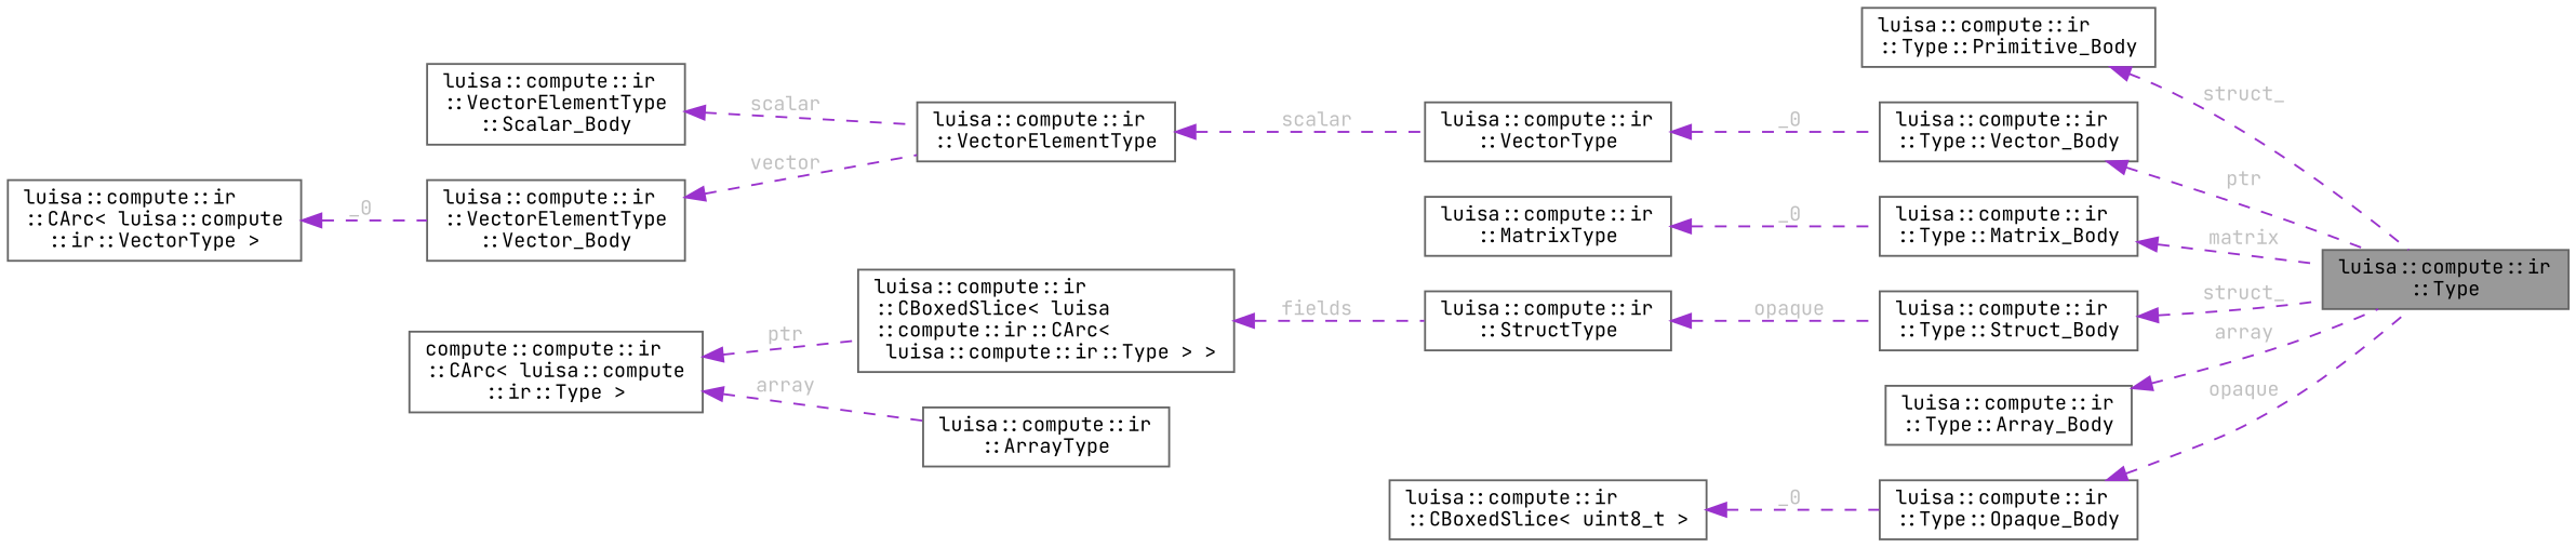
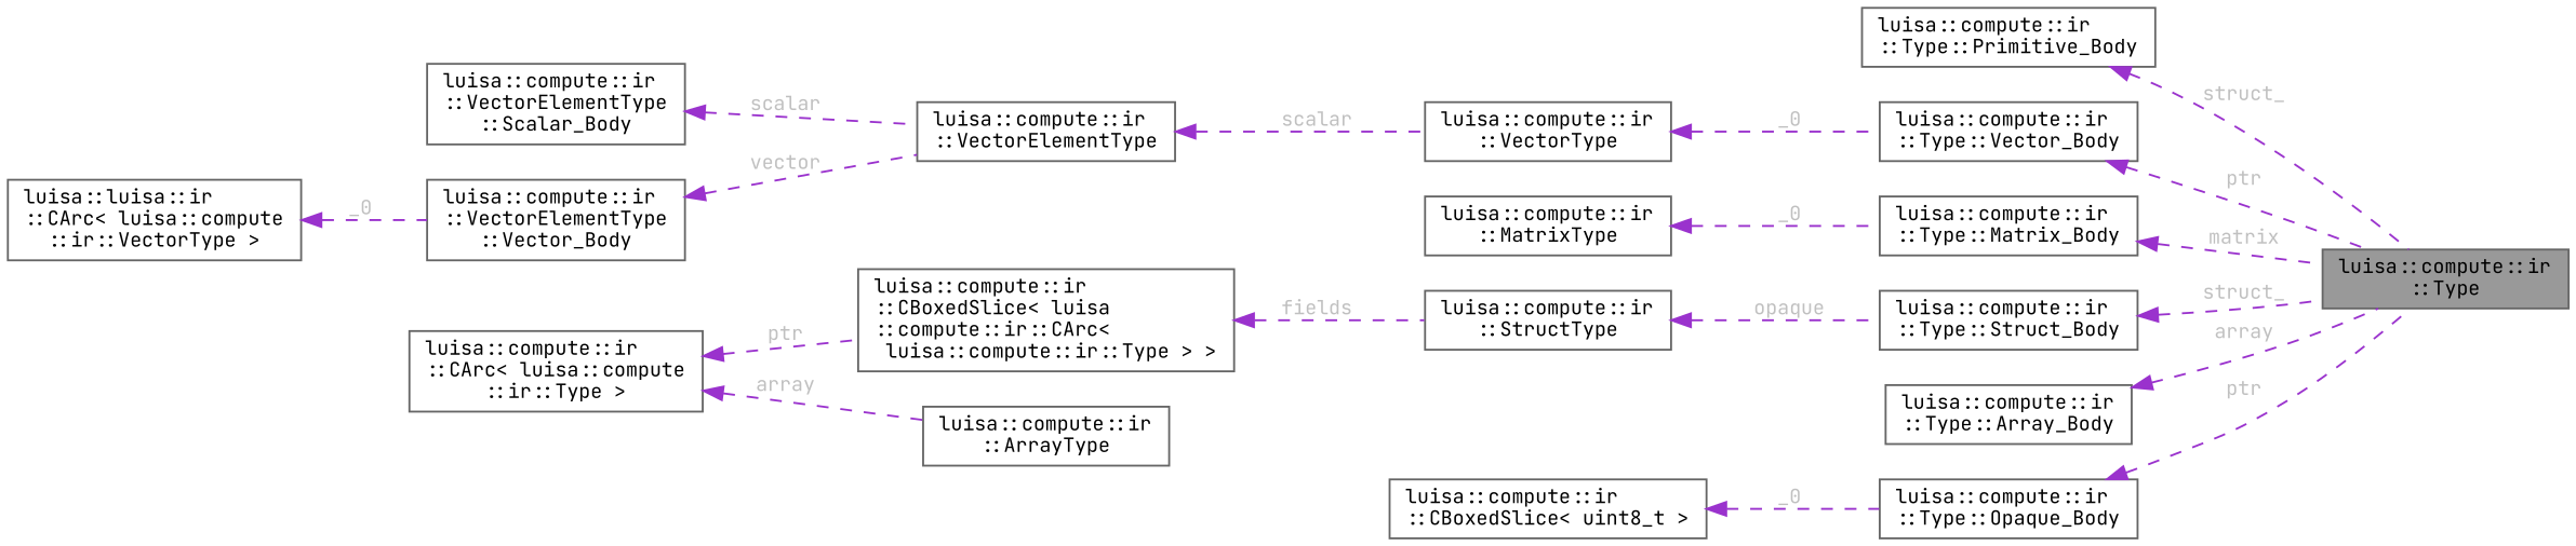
  digraph {
    fontname="JetBrains Mono"
    rankdir=LR
    node [color=gray40 fillcolor=white fontname="JetBrains Mono" fontsize=10 shape=box style=filled]
    edge [color=darkorchid3 dir=back fontcolor=grey fontname="JetBrains Mono" fontsize=10 labelfontname=Helvetica labelfontsize=10 style=dashed]
    n1 [fillcolor=grey60 fontcolor=black height=0.2 label="luisa::compute::ir\l::Type" width=0.4]
    n2 [height=0.2 label="luisa::compute::ir\l::Type::Primitive_Body" width=0.4]
    n3 [height=0.2 label="luisa::compute::ir\l::Type::Vector_Body" width=0.4]
    n4 [height=0.2 label="luisa::compute::ir\l::VectorType" width=0.4]
    n5 [height=0.2 label="luisa::compute::ir\l::VectorElementType" width=0.4]
    n6 [height=0.2 label="luisa::compute::ir\l::MatrixType" width=0.4]
    n7 [height=0.2 label="luisa::compute::ir\l::Type::Matrix_Body" width=0.4]
    n8 [height=0.2 label="luisa::compute::ir\l::VectorElementType\l::Scalar_Body" width=0.4]
    n9 [height=0.2 label="luisa::compute::ir\l::VectorElementType\l::Vector_Body" width=0.4]
-   n10 [height=0.2 label="luisa::compute::ir\l::CArc\< luisa::compute\l::ir::VectorType \>" width=0.4]
+   n10 [height=0.2 label="luisa::luisa::ir\l::CArc\< luisa::compute\l::ir::VectorType \>" width=0.4]
    n11 [height=0.2 label="luisa::compute::ir\l::Type::Struct_Body" width=0.4]
    n12 [height=0.2 label="luisa::compute::ir\l::StructType" width=0.4]
    n13 [height=0.2 label="luisa::compute::ir\l::CBoxedSlice\< luisa\l::compute::ir::CArc\<\l luisa::compute::ir::Type \> \>" width=0.4]
-   n14 [height=0.2 label="compute::compute::ir\l::CArc\< luisa::compute\l::ir::Type \>" width=0.4]
+   n14 [height=0.2 label="luisa::compute::ir\l::CArc\< luisa::compute\l::ir::Type \>" width=0.4]
    n15 [height=0.2 label="luisa::compute::ir\l::ArrayType" width=0.4]
    n16 [height=0.2 label="luisa::compute::ir\l::Type::Array_Body" width=0.4]
    n17 [height=0.2 label="luisa::compute::ir\l::Type::Opaque_Body" width=0.4]
    n18 [height=0.2 label="luisa::compute::ir\l::CBoxedSlice\< uint8_t \>" width=0.4]
    n2 -> n1 [label=" struct_"]
    n3 -> n1 [label=" ptr"]
    n4 -> n3 [label=" _0"]
    n5 -> n4 [label=" scalar"]
    n6 -> n7 [label=" _0"]
    n7 -> n1 [label=" matrix"]
    n8 -> n5 [label=" scalar"]
    n9 -> n5 [label=" vector"]
    n10 -> n9 [label=" _0"]
    n11 -> n1 [label=" struct_"]
    n12 -> n11 [label=" opaque"]
    n13 -> n12 [label=" fields"]
    n14 -> n13 [label=" ptr"]
    n14 -> n15 [label=" array"]
    n16 -> n1 [label=" array"]
-   n17 -> n1 [label=" opaque"]
+   n17 -> n1 [label=" ptr"]
    n18 -> n17 [label=" _0"]
  }
